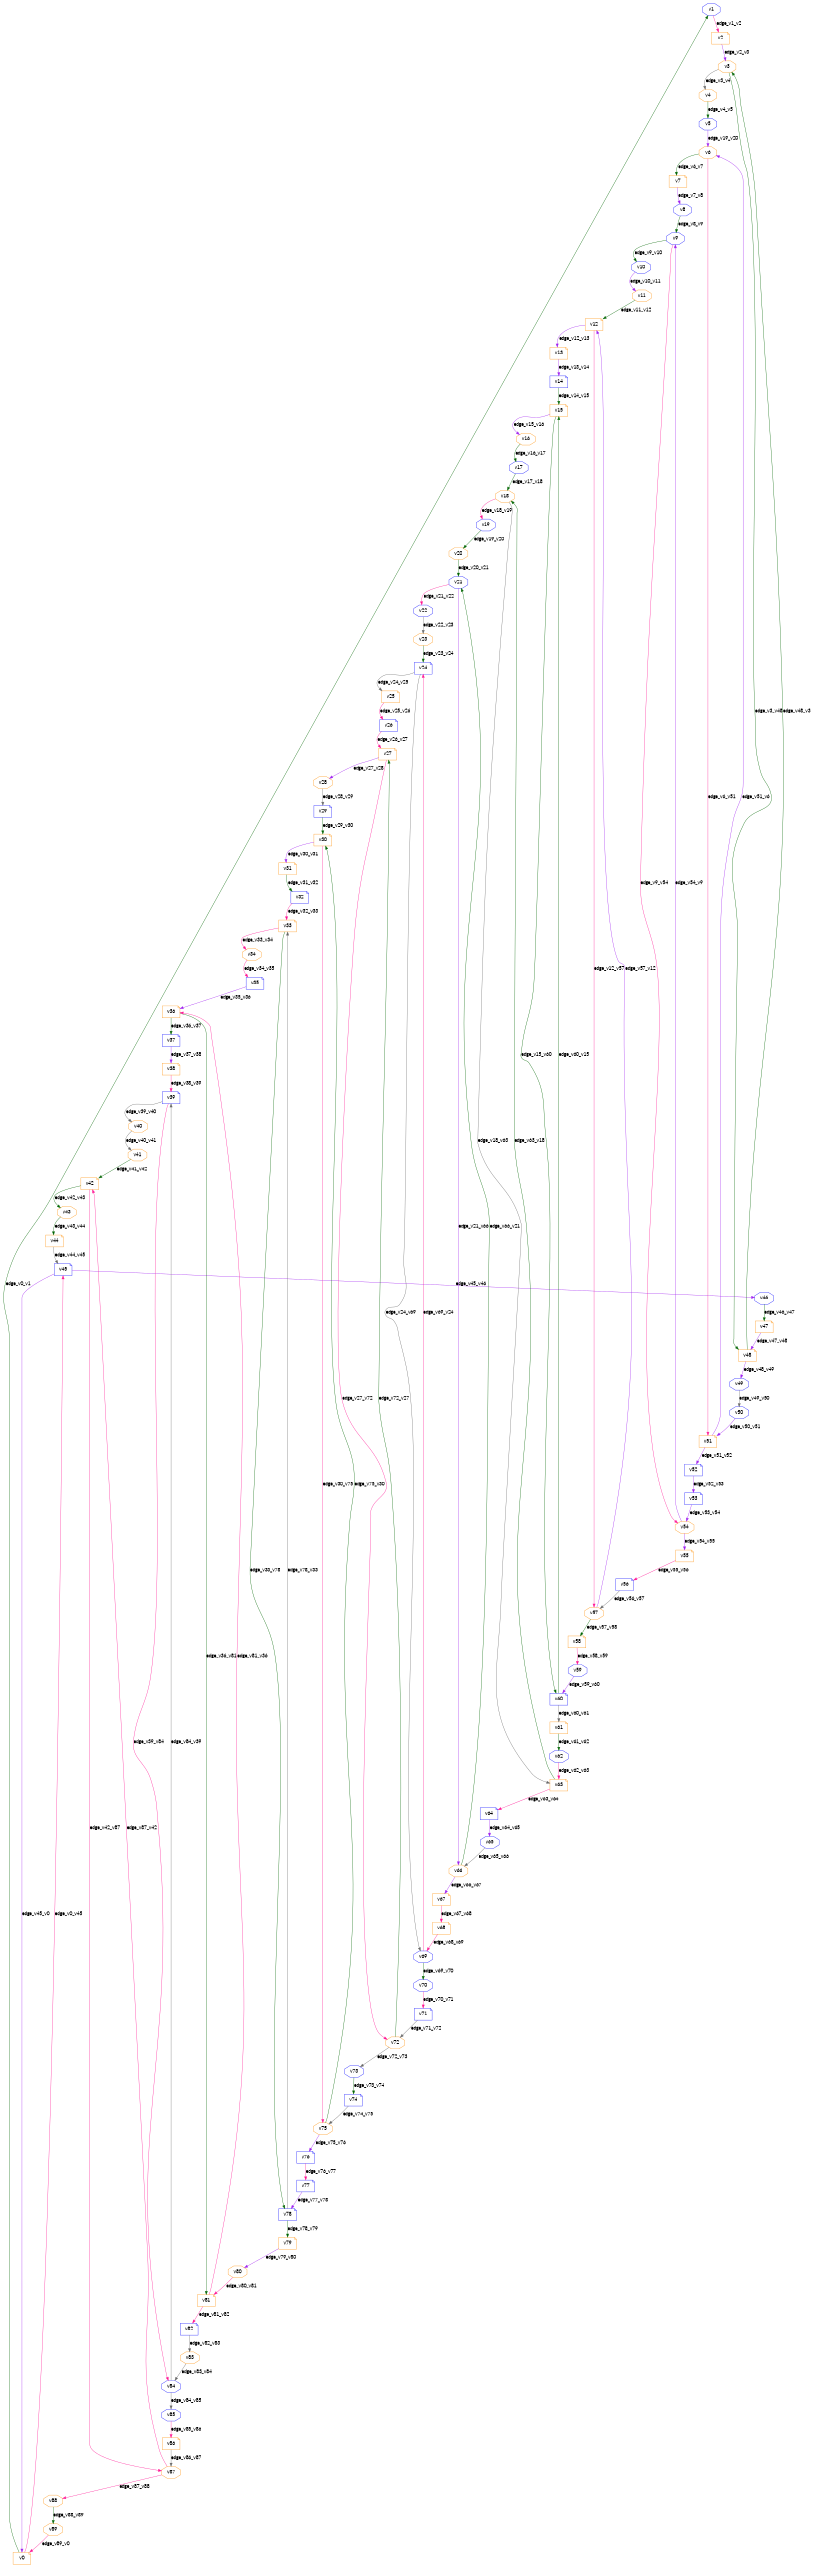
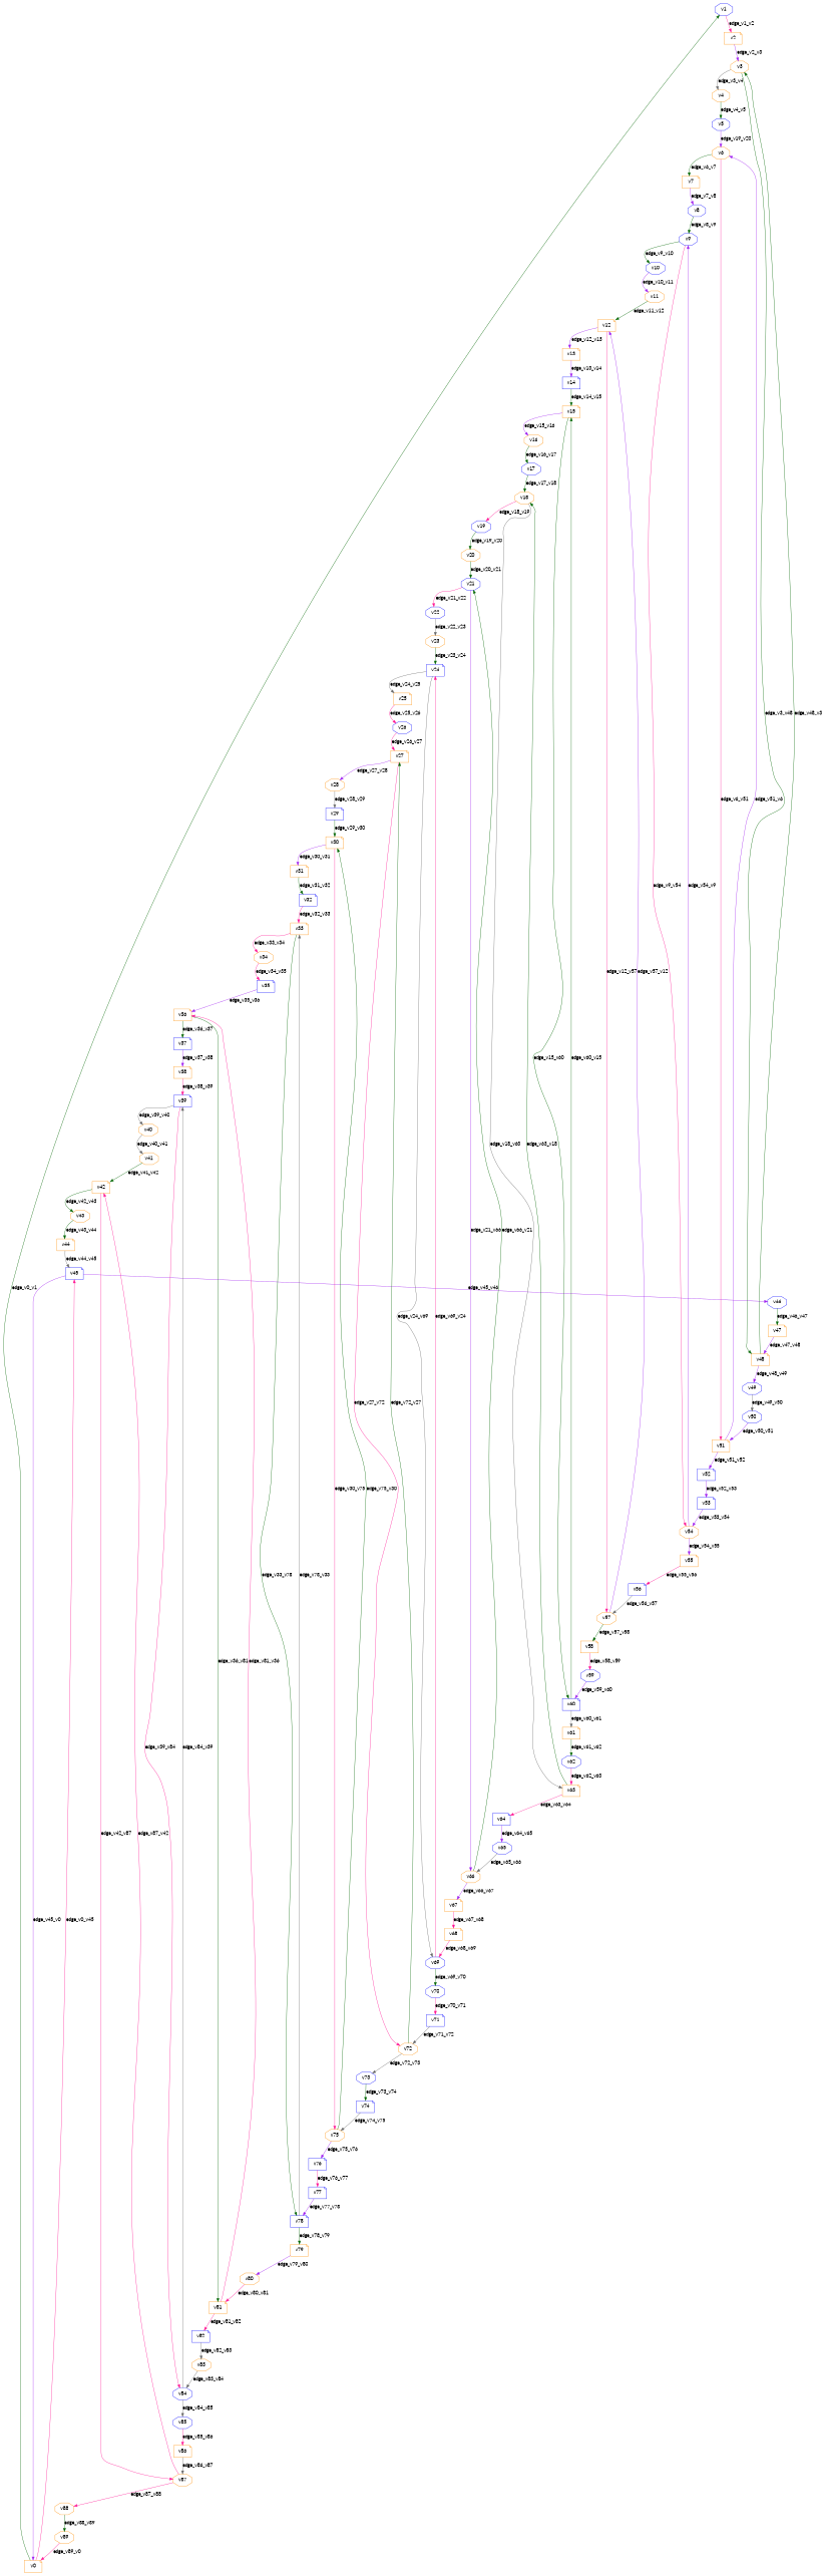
  digraph {
    fontname=Lato
    node [color=darkorange fontname=Lato player=0 shape=note]
    edge [color=darkgreen discount=0.087 fontname=Lato weight=-4.50]
    v1 [color=blue player=1 shape=octagon]
    v0
    v45 [color=blue]
    v2
    v46 [color=blue player=1 shape=octagon]
    v3 [shape=octagon]
    v4 [player=1 shape=octagon]
    v48
    v5 [color=blue shape=octagon]
    v49 [color=blue player=1 shape=octagon]
    v6 [shape=octagon]
    v7 [player=1]
    v51
    v8 [color=blue shape=octagon]
    v52 [color=blue player=1]
    v9 [color=blue shape=octagon]
    v10 [color=blue player=1 shape=octagon]
    v54 [shape=octagon]
    v11 [shape=octagon]
    v55 [player=1]
    v12
    v13 [player=1]
    v57 [shape=octagon]
    v14 [color=blue]
    v58 [player=1]
    v15
    v16 [player=1 shape=octagon]
    v60 [color=blue]
    v17 [color=blue shape=octagon]
    v61 [player=1]
    v18 [shape=octagon]
    v19 [color=blue player=1 shape=octagon]
    v63
    v20 [shape=octagon]
    v64 [color=blue player=1]
    v21 [color=blue shape=octagon]
    v22 [color=blue player=1 shape=octagon]
    v66 [shape=octagon]
    v23 [shape=octagon]
    v67 [player=1]
    v24 [color=blue]
    v25 [player=1]
    v69 [color=blue shape=octagon]
-   v26 [color=blue]
+   v26 [color=blue shape=octagon]
    v70 [color=blue player=1 shape=octagon]
    v27
    v28 [player=1 shape=octagon]
    v72 [shape=octagon]
    v29 [color=blue]
    v73 [color=blue player=1 shape=octagon]
    v30
    v31 [player=1]
    v75 [shape=octagon]
    v32 [color=blue]
    v76 [color=blue player=1]
    v33
    v34 [player=1 shape=octagon]
    v78 [color=blue]
    v35 [color=blue]
    v79 [player=1]
    v36
    v37 [color=blue player=1]
    v81
    v38
    v82 [color=blue player=1]
    v39 [color=blue]
    v40 [player=1 shape=octagon]
    v84 [color=blue shape=octagon]
    v41 [shape=octagon]
    v85 [color=blue player=1 shape=octagon]
    v42
    v43 [player=1 shape=octagon]
    v87 [shape=octagon]
    v44
    v88 [player=1 shape=octagon]
    v47
    v50 [color=blue shape=octagon]
    v53 [color=blue]
    v56 [color=blue]
    v59 [color=blue shape=octagon]
    v62 [color=blue shape=octagon]
    v65 [color=blue shape=octagon]
    v68
    v71 [color=blue]
    v74 [color=blue]
    v77 [color=blue]
    v80 [shape=octagon]
    v83 [shape=octagon]
    v86
    v89 [shape=octagon]
    v1 -> v2 [color=deeppink label=edge_v1_v2]
    v0 -> v1 [label=edge_v0_v1 weight=-7.00]
    v0 -> v45 [color=deeppink label=edge_v0_v45 weight=-7.80]
    v45 -> v0 [color=purple label=edge_v45_v0 weight=2.53]
    v45 -> v46 [color=purple label=edge_v45_v46 weight=5.50]
    v2 -> v3 [color=purple label=edge_v2_v3 weight=-2.00]
    v46 -> v47 [label=edge_v46_v47 weight=8.00]
    v3 -> v4 [color=gray40 label=edge_v3_v4 weight=0.50]
    v3 -> v48 [label=edge_v3_v48 weight=-3.16]
    v4 -> v5 [label=edge_v4_v5 weight=3.00]
    v48 -> v3 [label=edge_v48_v3 weight=-9.95]
    v48 -> v49 [color=purple label=edge_v48_v49 weight=-7.00]
    v5 -> v6 [color=purple label=edge_v19_v20 weight=5.50]
    v49 -> v50 [color=gray40 label=edge_v49_v50]
    v6 -> v7 [label=edge_v6_v7 weight=8.00]
    v6 -> v51 [color=deeppink label=edge_v6_v51 weight=11.78]
    v7 -> v8 [color=purple label=edge_v7_v8 weight=-9.50]
    v51 -> v6 [color=purple label=edge_v51_v6 weight=1.62]
    v51 -> v52 [color=purple label=edge_v51_v52 weight=0.50]
    v8 -> v9 [label=edge_v8_v9 weight=-7.00]
    v52 -> v53 [color=purple label=edge_v52_v53 weight=3.00]
    v9 -> v10 [label=edge_v9_v10]
    v9 -> v54 [color=deeppink label=edge_v9_v54 weight=-1.53]
    v10 -> v11 [color=purple label=edge_v10_v11 weight=-2.00]
    v54 -> v9 [color=purple label=edge_v54_v9 weight=5.94]
    v54 -> v55 [color=purple label=edge_v54_v55 weight=8.00]
    v11 -> v12 [label=edge_v11_v12 weight=0.50]
    v55 -> v56 [color=deeppink label=edge_v55_v56 weight=-9.50]
    v12 -> v13 [color=purple label=edge_v12_v13 weight=3.00]
    v12 -> v57 [color=deeppink label=edge_v12_v57 weight=5.62]
    v13 -> v14 [color=purple label=edge_v13_v14 weight=5.50]
    v57 -> v12 [color=purple label=edge_v57_v12 weight=-6.40]
    v57 -> v58 [label=edge_v57_v58]
    v14 -> v15 [label=edge_v14_v15 weight=8.00]
    v58 -> v59 [color=deeppink label=edge_v58_v59 weight=-2.00]
    v15 -> v16 [color=purple label=edge_v15_v16 weight=-9.50]
    v15 -> v60 [label=edge_v15_v60 weight=-12.55]
    v16 -> v17 [label=edge_v16_v17 weight=-7.00]
    v60 -> v15 [label=edge_v60_v15 weight=4.22]
    v60 -> v61 [color=gray40 label=edge_v60_v61 weight=3.00]
    v17 -> v18 [label=edge_v17_v18]
    v61 -> v62 [label=edge_v61_v62 weight=5.50]
    v18 -> v19 [color=deeppink label=edge_v18_v19 weight=-2.00]
    v18 -> v63 [color=gray40 label=edge_v18_v63 weight=-4.48]
    v19 -> v20 [label=edge_v19_v20 weight=0.50]
    v63 -> v18 [label=edge_v63_v18 weight=-10.49]
    v63 -> v64 [color=deeppink label=edge_v63_v64 weight=-9.50]
    v20 -> v21 [label=edge_v20_v21 weight=3.00]
    v64 -> v65 [color=purple label=edge_v64_v65 weight=-7.00]
    v21 -> v22 [color=deeppink label=edge_v21_v22 weight=5.50]
    v21 -> v66 [color=purple label=edge_v21_v66 weight=8.98]
    v22 -> v23 [color=gray40 label=edge_v22_v23 weight=8.00]
    v66 -> v21 [label=edge_v66_v21 weight=-2.86]
    v66 -> v67 [color=purple label=edge_v66_v67 weight=-2.00]
    v23 -> v24 [label=edge_v23_v24 weight=-9.50]
    v67 -> v68 [color=deeppink label=edge_v67_v68 weight=0.50]
    v24 -> v25 [color=gray40 label=edge_v24_v25 weight=-7.00]
    v24 -> v69 [color=gray40 label=edge_v24_v69 weight=-5.09]
    v25 -> v26 [color=deeppink label=edge_v25_v26]
    v69 -> v24 [color=deeppink label=edge_v69_v24 weight=8.51]
    v69 -> v70 [label=edge_v69_v70 weight=5.50]
    v26 -> v27 [color=deeppink label=edge_v26_v27 weight=-2.00]
    v70 -> v71 [color=deeppink label=edge_v70_v71 weight=8.00]
    v27 -> v28 [color=purple label=edge_v27_v28 weight=0.50]
    v27 -> v72 [color=deeppink label=edge_v27_v72 weight=-2.89]
    v28 -> v29 [color=gray40 label=edge_v28_v29 weight=3.00]
    v72 -> v27 [label=edge_v72_v27 weight=-6.24]
    v72 -> v73 [color=gray40 label=edge_v72_v73 weight=-7.00]
    v29 -> v30 [label=edge_v29_v30 weight=5.50]
    v73 -> v74 [label=edge_v73_v74]
    v30 -> v31 [color=purple label=edge_v30_v31 weight=8.00]
    v30 -> v75 [color=deeppink label=edge_v30_v75 weight=11.60]
    v31 -> v32 [label=edge_v31_v32 weight=-9.50]
    v75 -> v30 [label=edge_v75_v30 weight=-1.84]
    v75 -> v76 [color=purple label=edge_v75_v76 weight=0.50]
    v32 -> v33 [color=deeppink label=edge_v32_v33 weight=-7.00]
    v76 -> v77 [color=deeppink label=edge_v76_v77 weight=3.00]
    v33 -> v34 [color=deeppink label=edge_v33_v34]
    v33 -> v78 [label=edge_v33_v78 weight=-7.53]
    v34 -> v35 [color=deeppink label=edge_v34_v35 weight=-2.00]
    v78 -> v33 [color=gray40 label=edge_v78_v33 weight=10.10]
    v78 -> v79 [label=edge_v78_v79 weight=8.00]
    v35 -> v36 [color=purple label=edge_v35_v36 weight=0.50]
    v79 -> v80 [color=purple label=edge_v79_v80 weight=-9.50]
    v36 -> v37 [label=edge_v36_v37 weight=3.00]
    v36 -> v81 [label=edge_v36_v81 weight=2.18]
    v37 -> v38 [color=purple label=edge_v37_v38 weight=5.50]
    v81 -> v36 [color=deeppink label=edge_v81_v36 weight=-5.80]
    v81 -> v82 [color=deeppink label=edge_v81_v82]
    v38 -> v39 [color=deeppink label=edge_v38_v39 weight=8.00]
    v82 -> v83 [color=gray40 label=edge_v82_v83 weight=-2.00]
    v39 -> v40 [color=gray40 label=edge_v39_v40 weight=-9.50]
    v39 -> v84 [color=deeppink label=edge_v39_v84 weight=-10.87]
    v40 -> v41 [color=gray40 label=edge_v40_v41 weight=-7.00]
    v84 -> v39 [color=gray40 label=edge_v84_v39 weight=4.59]
    v84 -> v85 [color=gray40 label=edge_v84_v85 weight=3.00]
    v41 -> v42 [label=edge_v41_v42]
    v85 -> v86 [color=deeppink label=edge_v85_v86 weight=5.50]
    v42 -> v43 [label=edge_v42_v43 weight=-2.00]
    v42 -> v87 [color=deeppink label=edge_v42_v87 weight=1.96]
    v43 -> v44 [label=edge_v43_v44 weight=0.50]
    v87 -> v42 [color=deeppink label=edge_v87_v42 weight=-9.39]
    v87 -> v88 [color=deeppink label=edge_v87_v88 weight=-9.50]
    v44 -> v45 [color=gray40 label=edge_v44_v45 weight=3.00]
    v88 -> v89 [label=edge_v88_v89 weight=-7.00]
    v47 -> v48 [color=purple label=edge_v47_v48 weight=-9.50]
    v50 -> v51 [color=purple label=edge_v50_v51 weight=-2.00]
    v53 -> v54 [color=purple label=edge_v53_v54 weight=5.50]
    v56 -> v57 [color=gray40 label=edge_v56_v57 weight=-7.00]
    v59 -> v60 [color=purple label=edge_v59_v60 weight=0.50]
    v62 -> v63 [color=deeppink label=edge_v62_v63 weight=8.00]
    v65 -> v66 [color=gray40 label=edge_v65_v66]
    v68 -> v69 [color=deeppink label=edge_v68_v69 weight=3.00]
    v71 -> v72 [color=gray40 label=edge_v71_v72 weight=-9.50]
    v74 -> v75 [color=gray40 label=edge_v74_v75 weight=-2.00]
    v77 -> v78 [color=purple label=edge_v77_v78 weight=5.50]
    v80 -> v81 [color=deeppink label=edge_v80_v81 weight=-7.00]
    v83 -> v84 [color=gray40 label=edge_v83_v84 weight=0.50]
    v86 -> v87 [color=gray40 label=edge_v86_v87 weight=8.00]
    v89 -> v0 [color=deeppink label=edge_v89_v0]
  }
